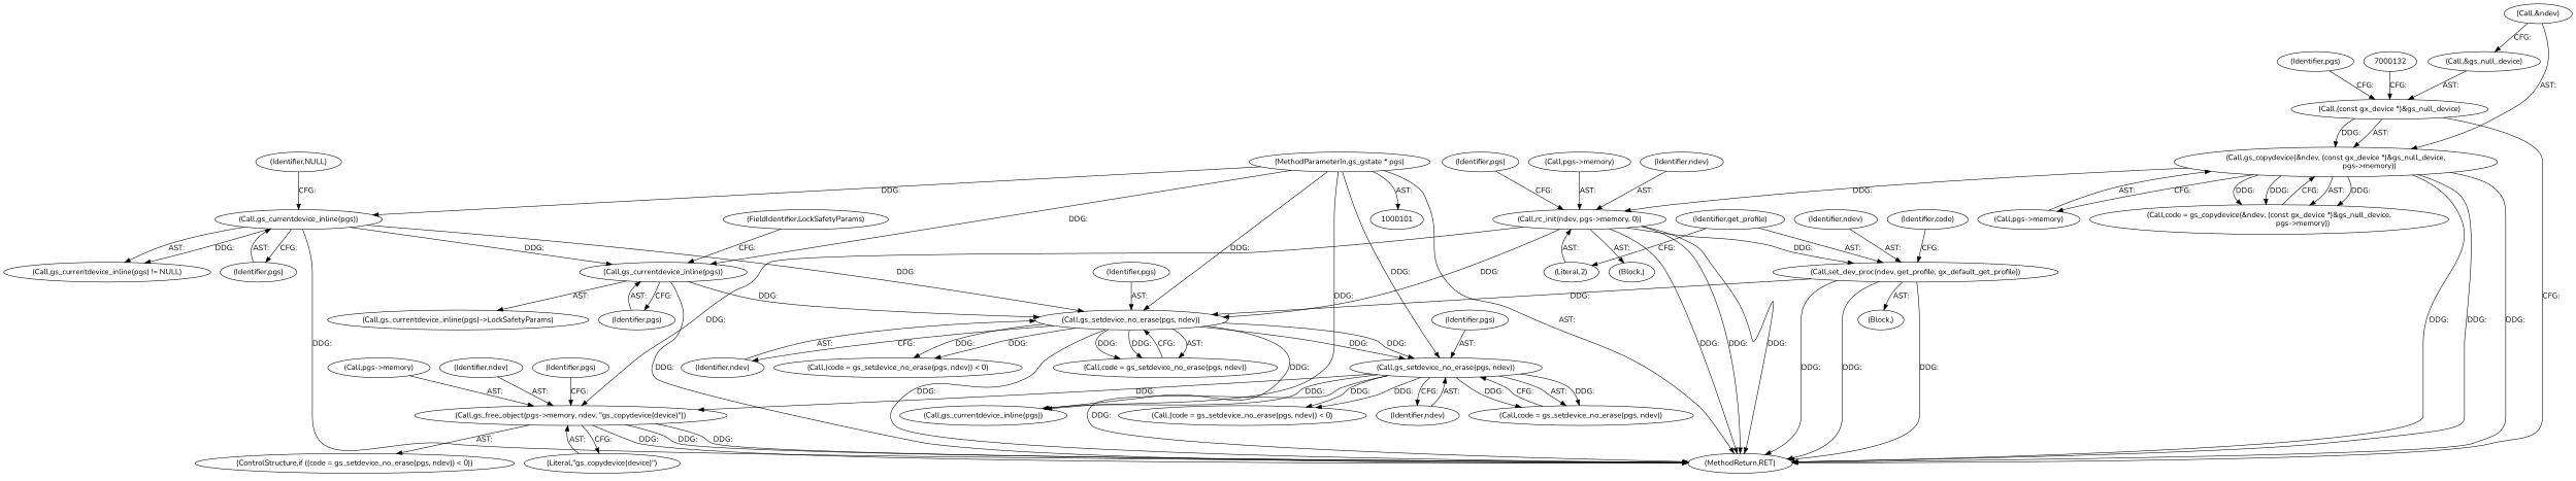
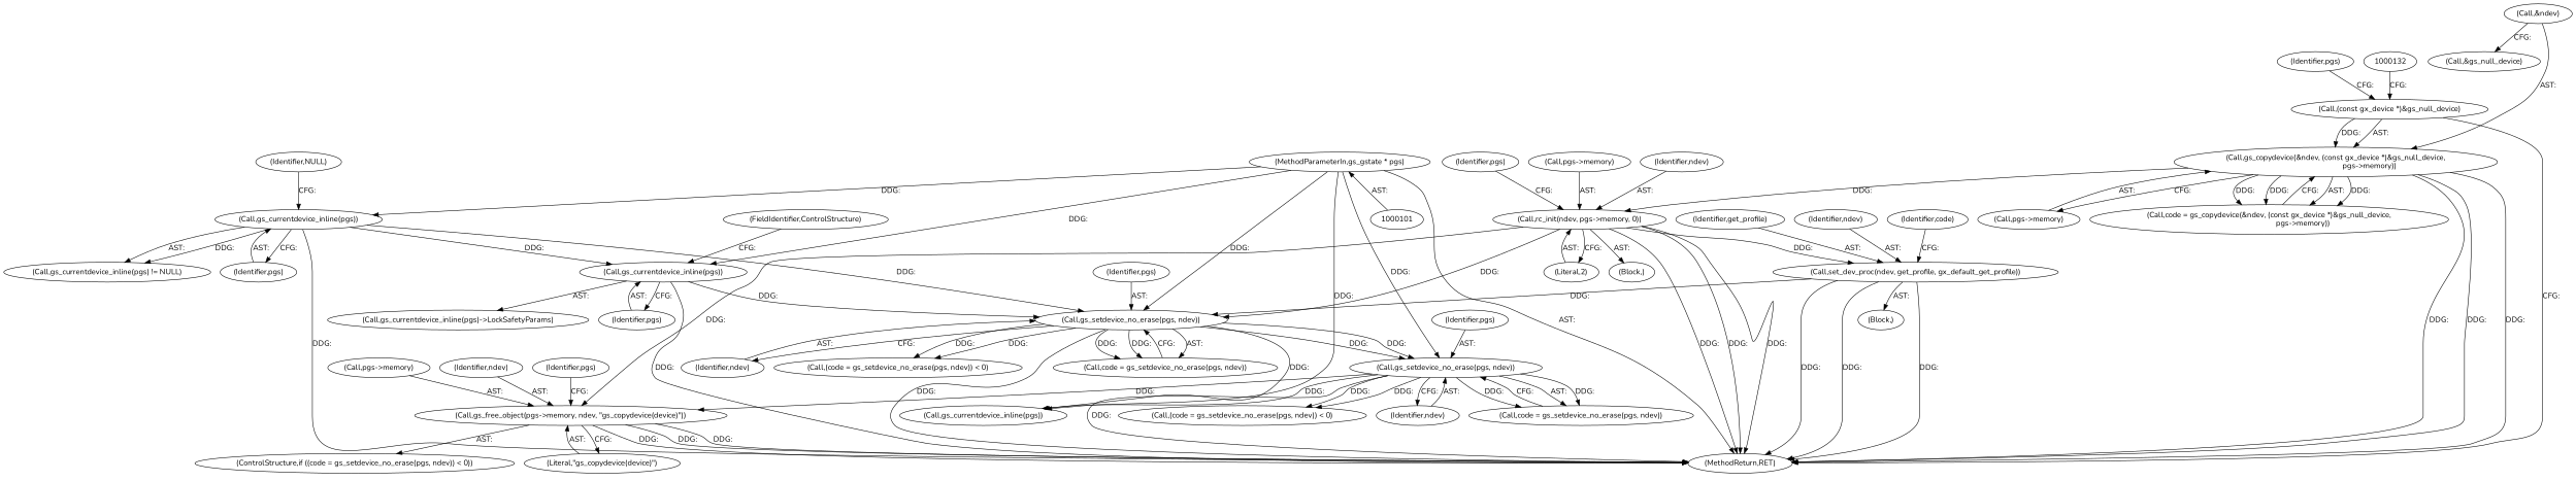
  digraph {
    fontname=Nunito
    node [fontname=Nunito]
    edge [fontname=Nunito]
    n1 [label="(Call,gs_free_object(pgs->memory, ndev, \"gs_copydevice(device)\"))"]
    n2 [label="(ControlStructure,if ((code = gs_setdevice_no_erase(pgs, ndev)) < 0))"]
    n3 [label="(MethodReturn,RET)"]
    n4 [label="(Literal,\"gs_copydevice(device)\")"]
    n5 [label="(Call,rc_init(ndev, pgs->memory, 0))"]
    n6 [label="(Call,gs_setdevice_no_erase(pgs, ndev))"]
    n7 [label="(Call,set_dev_proc(ndev, get_profile, gx_default_get_profile))"]
    n8 [label="(Block,)"]
    n9 [label="(Literal,2)"]
    n10 [label="(Call,gs_setdevice_no_erase(pgs, ndev))"]
    n11 [label="(Call,gs_currentdevice_inline(pgs))"]
    n12 [label="(Identifier,ndev)"]
    n13 [label="(Call,code = gs_setdevice_no_erase(pgs, ndev))"]
    n14 [label="(Call,(code = gs_setdevice_no_erase(pgs, ndev)) < 0)"]
    n15 [label="(Block,)"]
    n16 [label="(Call,gs_copydevice(&ndev, (const gx_device *)&gs_null_device,\n                                 pgs->memory))"]
    n17 [label="(Call,pgs->memory)"]
    n18 [label="(Call,code = gs_copydevice(&ndev, (const gx_device *)&gs_null_device,\n                                 pgs->memory))"]
    n19 [label="(Call,(const gx_device *)&gs_null_device)"]
    n20 [label="(Call,&gs_null_device)"]
    n21 [label="(Identifier,ndev)"]
    n22 [label="(Call,(code = gs_setdevice_no_erase(pgs, ndev)) < 0)"]
    n23 [label="(Call,code = gs_setdevice_no_erase(pgs, ndev))"]
    n24 [label="(Call,gs_currentdevice_inline(pgs))"]
    n25 [label="(Call,gs_currentdevice_inline(pgs)->LockSafetyParams)"]
    n26 [label="(Identifier,pgs)"]
    n27 [label="(Call,gs_currentdevice_inline(pgs))"]
    n28 [label="(Call,gs_currentdevice_inline(pgs) != NULL)"]
    n29 [label="(Identifier,pgs)"]
    n30 [label="(MethodParameterIn,gs_gstate * pgs)"]
    1000101
    n32 [label="(Identifier,get_profile)"]
    n33 [label="(Identifier,pgs)"]
    n34 [label="(Call,pgs->memory)"]
    n35 [label="(Identifier,pgs)"]
    n36 [label="(Identifier,code)"]
    n37 [label="(Identifier,pgs)"]
    n38 [label="(Call,&ndev)"]
    n39 [label="(Call,pgs->memory)"]
    n40 [label="(Identifier,ndev)"]
    n41 [label="(Identifier,ndev)"]
    n42 [label="(Identifier,pgs)"]
    n43 [label="(Identifier,NULL)"]
    n44 [label="(Identifier,pgs)"]
-   n45 [label="(FieldIdentifier,LockSafetyParams)"]
+   n45 [label="(FieldIdentifier,ControlStructure)"]
    n46 [label="(Identifier,ndev)"]
-   1000132 [label=7000132]
+   1000132
    n1 -> n2 [label="AST: "]
    n1 -> n3 [label="DDG: "]
    n1 -> n3 [label="DDG: "]
    n1 -> n3 [label="DDG: "]
    n1 -> n4 [label="CFG: "]
    n4 -> n1 [label="AST: "]
    n5 -> n1 [label="DDG: "]
    n5 -> n3 [label="DDG: "]
    n5 -> n3 [label="DDG: "]
    n5 -> n3 [label="DDG: "]
    n5 -> n6 [label="DDG: "]
    n5 -> n7 [label="DDG: "]
    n5 -> n8 [label="AST: "]
-   n32 -> n9 [label="CFG: "]
+   n5 -> n9 [label="CFG: "]
    n6 -> n3 [label="DDG: "]
    n6 -> n10 [label="DDG: "]
    n6 -> n10 [label="DDG: "]
    n6 -> n11 [label="DDG: "]
    n6 -> n12 [label="CFG: "]
    n6 -> n13 [label="AST: "]
    n6 -> n13 [label="DDG: "]
    n6 -> n13 [label="DDG: "]
    n6 -> n14 [label="DDG: "]
    n6 -> n14 [label="DDG: "]
    n7 -> n3 [label="DDG: "]
    n7 -> n3 [label="DDG: "]
    n7 -> n3 [label="DDG: "]
    n7 -> n6 [label="DDG: "]
    n7 -> n15 [label="AST: "]
    n9 -> n5 [label="AST: "]
    n10 -> n1 [label="DDG: "]
    n10 -> n3 [label="DDG: "]
    n10 -> n11 [label="DDG: "]
    n10 -> n21 [label="CFG: "]
    n10 -> n22 [label="DDG: "]
    n10 -> n22 [label="DDG: "]
    n10 -> n23 [label="AST: "]
    n10 -> n23 [label="DDG: "]
    n10 -> n23 [label="DDG: "]
    n12 -> n6 [label="AST: "]
    n13 -> n6 [label="CFG: "]
    n16 -> n3 [label="DDG: "]
    n16 -> n3 [label="DDG: "]
    n16 -> n3 [label="DDG: "]
    n16 -> n5 [label="DDG: "]
    n16 -> n17 [label="CFG: "]
    n16 -> n18 [label="AST: "]
    n16 -> n18 [label="DDG: "]
    n16 -> n18 [label="DDG: "]
    n16 -> n18 [label="DDG: "]
    n17 -> n16 [label="AST: "]
    n18 -> n16 [label="CFG: "]
    n19 -> n3 [label="CFG: "]
    n19 -> n16 [label="AST: "]
    n19 -> n16 [label="DDG: "]
-   n20 -> n19 [label="AST: "]
    n21 -> n10 [label="AST: "]
    n23 -> n10 [label="CFG: "]
    n24 -> n3 [label="DDG: "]
    n24 -> n6 [label="DDG: "]
    n24 -> n25 [label="AST: "]
    n24 -> n26 [label="CFG: "]
    n26 -> n24 [label="AST: "]
    n27 -> n3 [label="DDG: "]
    n27 -> n6 [label="DDG: "]
    n27 -> n24 [label="DDG: "]
    n27 -> n28 [label="AST: "]
    n27 -> n28 [label="DDG: "]
    n27 -> n29 [label="CFG: "]
    n29 -> n27 [label="AST: "]
    n30 -> n3 [label="AST: "]
    n30 -> n6 [label="DDG: "]
    n30 -> n10 [label="DDG: "]
    n30 -> n11 [label="DDG: "]
    n30 -> n24 [label="DDG: "]
    n30 -> n27 [label="DDG: "]
-   n30 -> 1000101 [label="AST: "]
+   1000101 -> n30 [label="AST: "]
    n32 -> n7 [label="AST: "]
    n33 -> n10 [label="AST: "]
    n34 -> n5 [label="AST: "]
    n35 -> n19 [label="CFG: "]
    n36 -> n7 [label="CFG: "]
    n37 -> n6 [label="AST: "]
    n38 -> n16 [label="AST: "]
    n38 -> n20 [label="CFG: "]
    n39 -> n1 [label="AST: "]
    n40 -> n5 [label="AST: "]
    n41 -> n1 [label="AST: "]
    n42 -> n1 [label="CFG: "]
    n43 -> n27 [label="CFG: "]
    n44 -> n5 [label="CFG: "]
    n45 -> n24 [label="CFG: "]
    n46 -> n7 [label="AST: "]
    1000132 -> n19 [label="CFG: "]
  }
